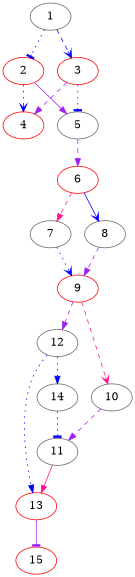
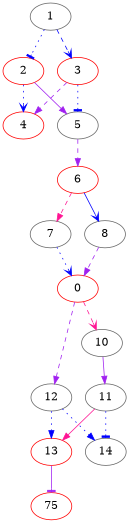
  digraph {
    node [alpha=0.20 color=gray40]
    edge [arrowhead=normal color=blue style=dashed]
    1 [alpha=0.12 expect_size=28139520]
    2 [alpha=0.16 color=red expect_size=9809920]
    3 [alpha=0.02 color=red expect_size=27119616]
    4 [alpha=0.15 color=red expect_size=50662400]
    5 [expect_size=46279680]
    6 [alpha=0.03 color=red expect_size=45462528]
    7 [alpha=0.19 expect_size=24446976]
    8 [alpha=0.17 expect_size=30027776]
-   9 [alpha=0.01 color=red expect_size=35095552]
+   9 [alpha=0.01 color=red expect_size=35095552 label=0]
    10 [alpha=0.18 expect_size=10408960]
    12 [alpha=0.08 expect_size=22624256]
    11 [alpha=0.11 expect_size=42464256]
    13 [color=red expect_size=12172288]
    14 [alpha=0.01 expect_size=17361920]
-   15 [alpha=0.19 color=red expect_size=5621760]
+   15 [alpha=0.19 color=red expect_size=5621760 label=75]
    1 -> 2 [arrowhead=tee style=dotted]
    1 -> 3 [arrowhead=vee]
    2 -> 4 [arrowhead=vee style=dotted]
    2 -> 5 [color=purple style=solid]
    3 -> 4 [color=purple]
    3 -> 5 [arrowhead=tee style=dotted]
    5 -> 6 [color=purple]
    6 -> 7 [color=deeppink]
    6 -> 8 [arrowhead=vee style=solid]
    7 -> 9 [arrowhead=vee style=dotted]
    8 -> 9 [color=purple]
    9 -> 10 [arrowhead=vee color=deeppink]
    9 -> 12 [color=purple]
-   10 -> 11 [color=purple]
+   10 -> 11 [color=purple style=solid]
    12 -> 13 [style=dotted]
    12 -> 14 [style=dotted]
    11 -> 13 [color=deeppink style=solid]
-   14 -> 11 [arrowhead=tee style=dotted]
+   11 -> 14 [arrowhead=tee style=dotted]
    13 -> 15 [arrowhead=tee color=purple style=solid]
  }
